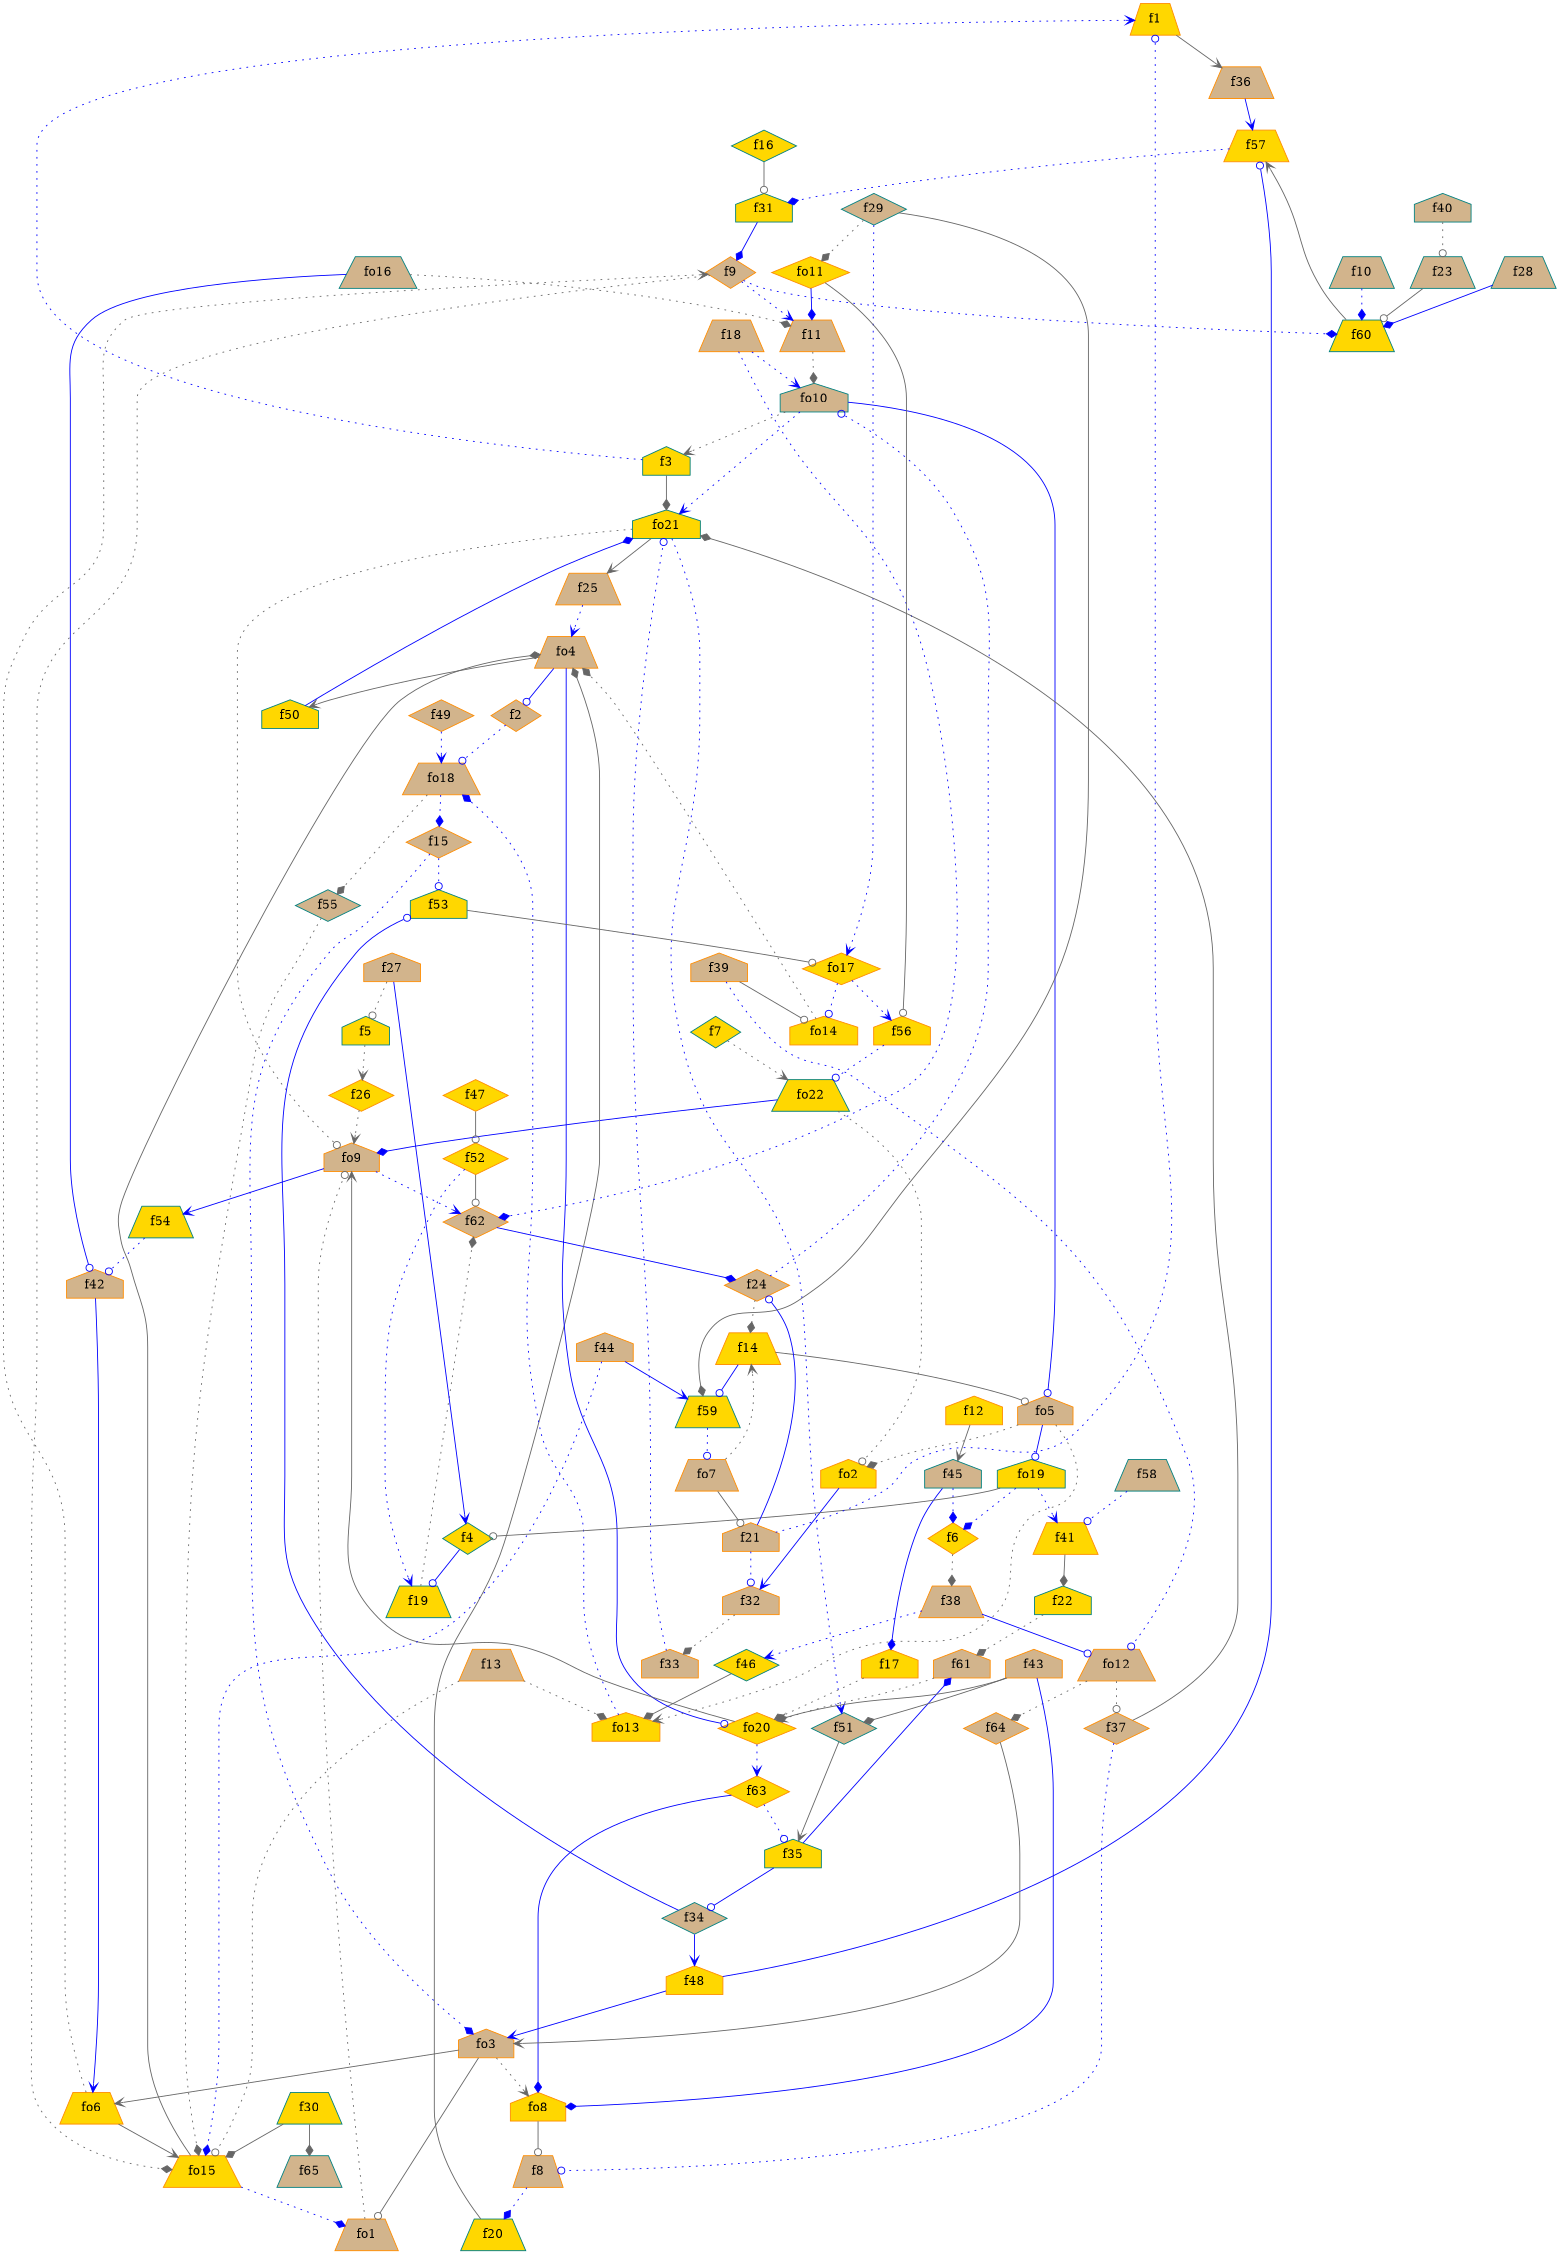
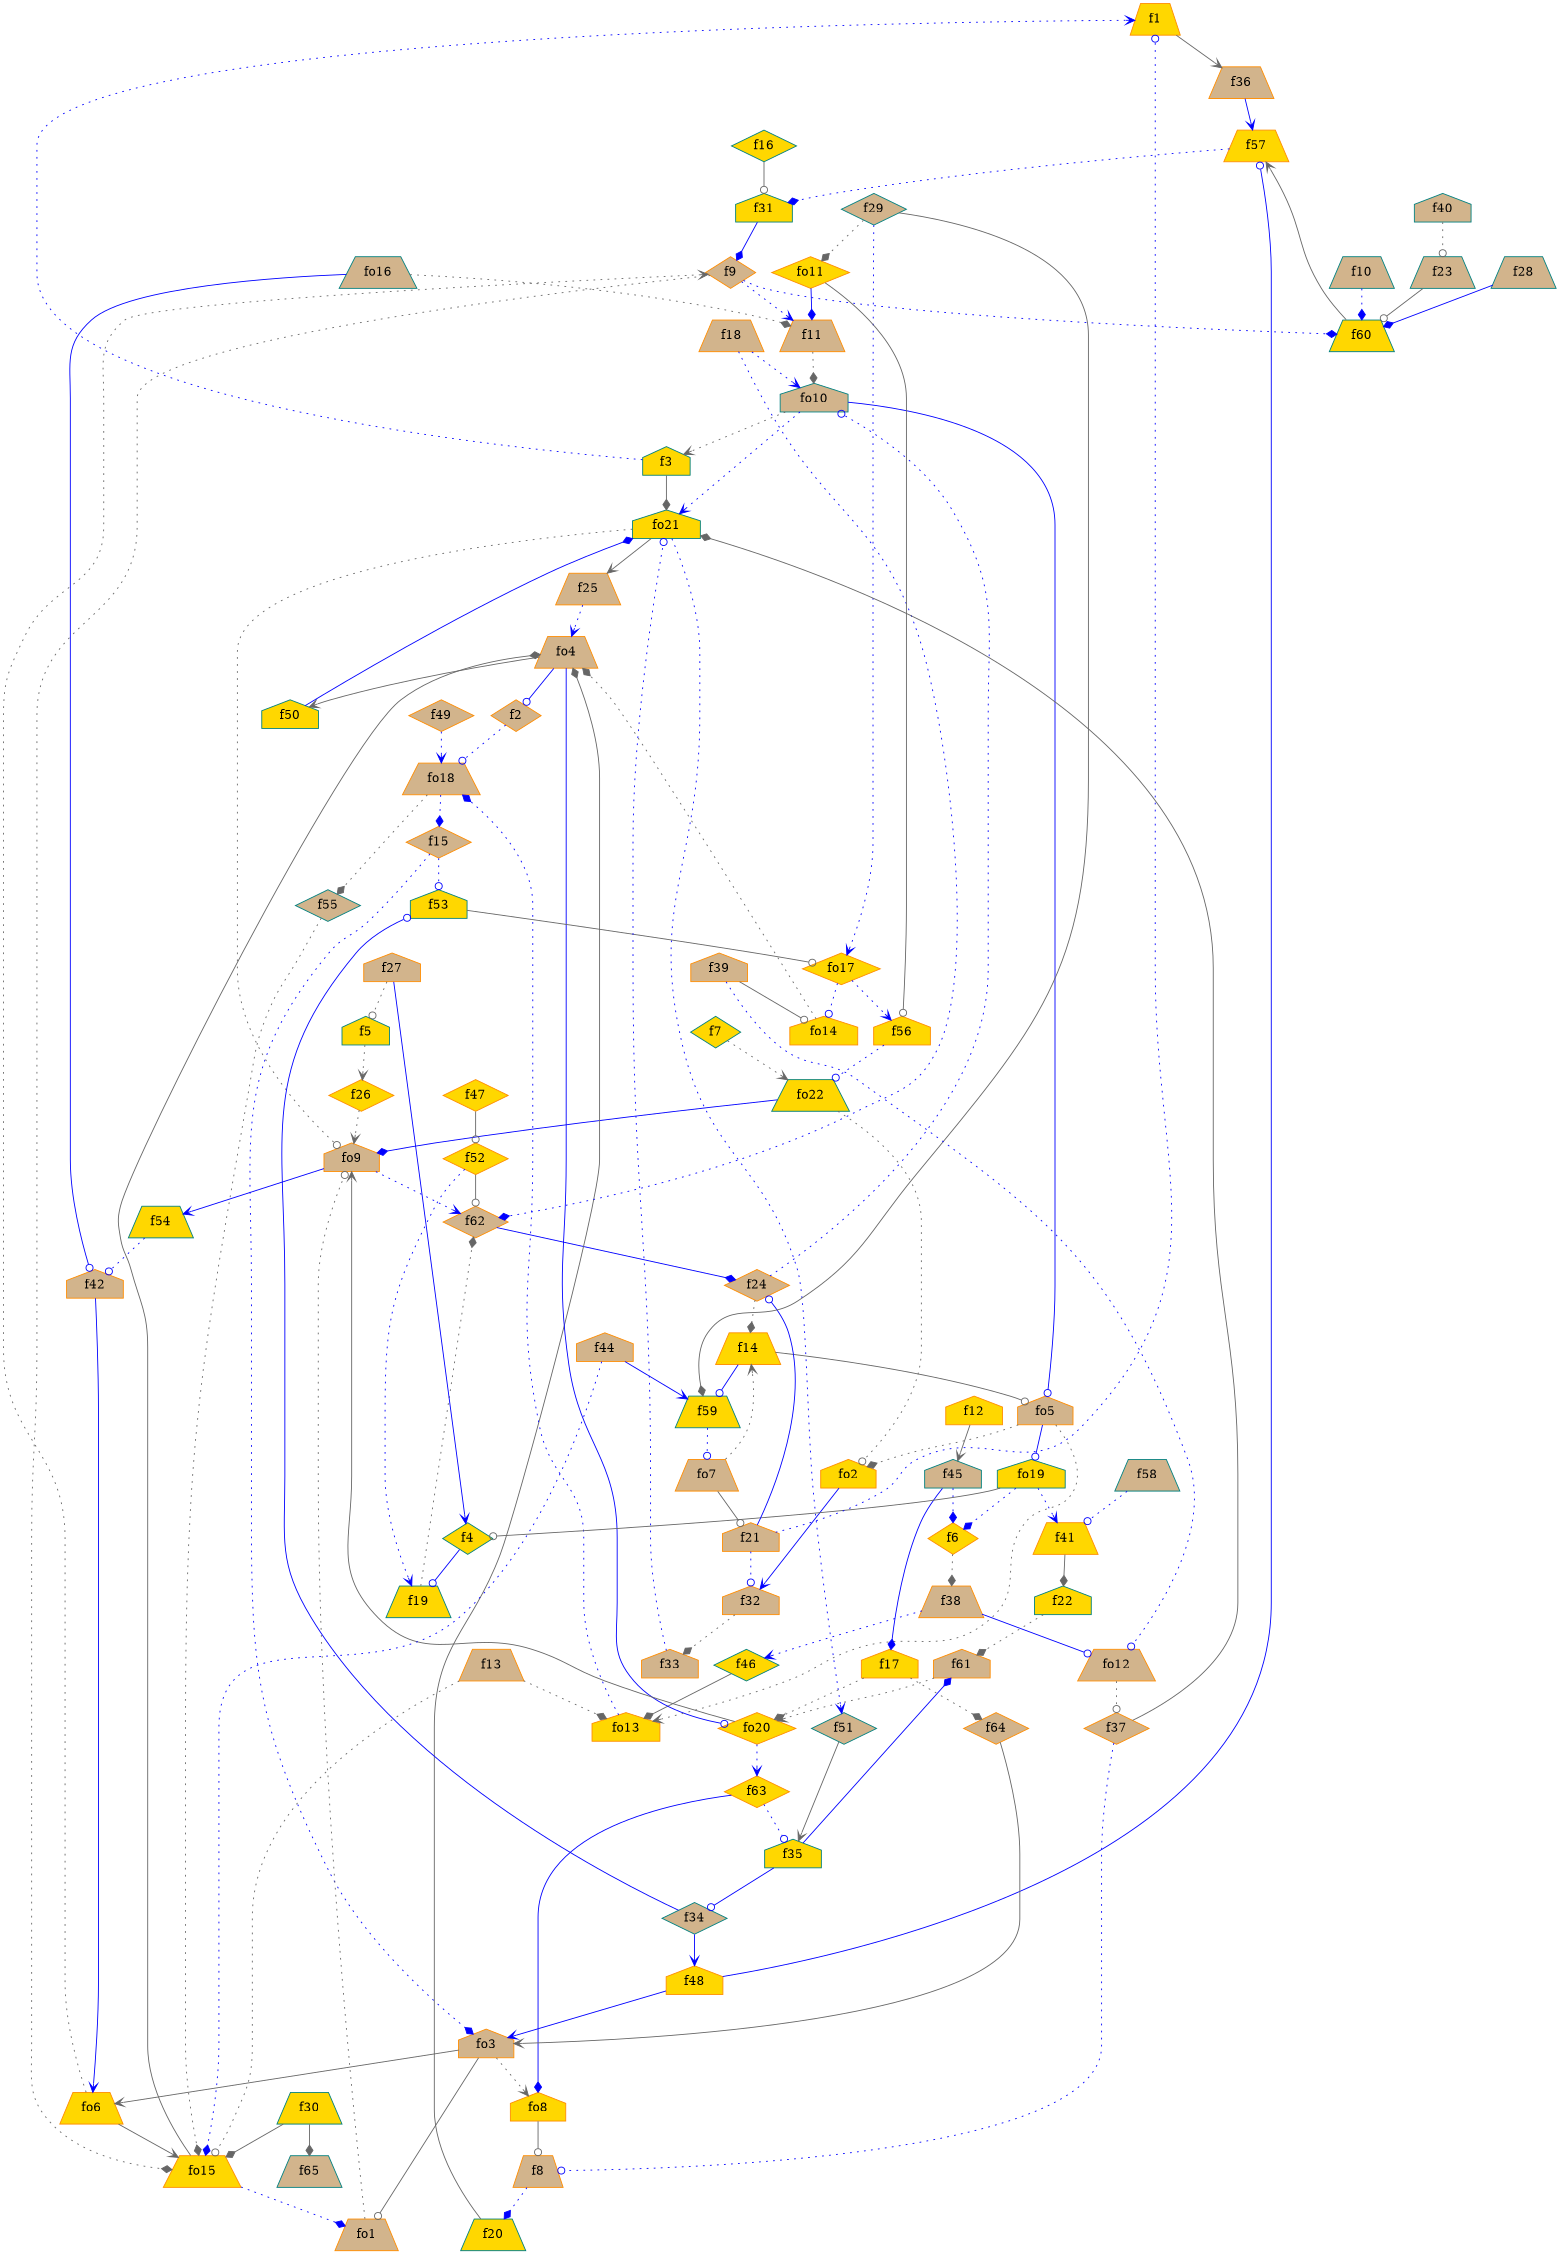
  strict digraph {
    node [color=darkorange fillcolor=tan shape=house style=filled]
    edge [arrowhead=diamond color=blue style=dotted weight=2]
    f1 [fillcolor=gold shape=trapezium]
    f36 [shape=trapezium]
    f57 [fillcolor=gold shape=trapezium]
    f2 [shape=diamond]
    fo18 [shape=trapezium]
    f15 [shape=diamond]
    f55 [color=teal shape=diamond]
    f3 [color=teal fillcolor=gold]
    fo21 [color=teal fillcolor=gold]
    f25 [shape=trapezium]
    fo9
    f51 [color=teal shape=diamond]
    f4 [color=teal fillcolor=gold shape=diamond]
    f19 [color=teal fillcolor=gold shape=trapezium]
    f62 [shape=diamond]
    f5 [color=teal fillcolor=gold]
    f26 [fillcolor=gold shape=diamond]
    f6 [fillcolor=gold shape=diamond]
    f38 [shape=trapezium]
    f46 [color=teal fillcolor=gold shape=diamond]
    fo12 [shape=trapezium]
    f7 [color=teal fillcolor=gold shape=diamond]
    fo22 [color=teal fillcolor=gold shape=trapezium]
    fo2 [fillcolor=gold]
    f8 [shape=trapezium]
    f20 [color=teal fillcolor=gold shape=trapezium]
    fo4 [shape=trapezium]
    f9 [shape=diamond]
    f11 [shape=trapezium]
    f60 [color=teal fillcolor=gold shape=trapezium]
    fo15 [fillcolor=gold shape=trapezium]
    fo10 [color=teal]
    fo1 [shape=trapezium]
    f10 [color=teal shape=trapezium]
    fo5
    f12 [fillcolor=gold]
    f45 [color=teal]
    f17 [fillcolor=gold]
    f13 [shape=trapezium]
    fo13 [fillcolor=gold]
    f14 [fillcolor=gold shape=trapezium]
    f59 [color=teal fillcolor=gold shape=trapezium]
    fo7 [shape=trapezium]
    fo19 [color=teal fillcolor=gold]
    f53 [color=teal fillcolor=gold]
    fo3
    fo17 [fillcolor=gold shape=diamond]
    fo6 [fillcolor=gold shape=trapezium]
    fo8 [fillcolor=gold]
    f16 [color=teal fillcolor=gold shape=diamond]
    f31 [color=teal fillcolor=gold]
    fo20 [fillcolor=gold shape=diamond]
    f63 [fillcolor=gold shape=diamond]
    f18 [shape=trapezium]
    f24 [shape=diamond]
    f50 [color=teal fillcolor=gold]
    f21
    f32
    f33
    f22 [color=teal fillcolor=gold]
    f61
    f23 [color=teal shape=trapezium]
    f54 [color=teal fillcolor=gold shape=trapezium]
    f27
    f28 [color=teal shape=trapezium]
    f29 [color=teal shape=diamond]
    fo11 [fillcolor=gold shape=diamond]
    f56 [fillcolor=gold]
    fo14 [fillcolor=gold]
    f30 [color=teal fillcolor=gold shape=trapezium]
    f65 [color=teal shape=trapezium]
    f34 [color=teal shape=diamond]
    f48 [fillcolor=gold]
    f35 [color=teal fillcolor=gold]
    f37 [shape=diamond]
    f64 [shape=diamond]
    f39
    f40 [color=teal]
    f41 [fillcolor=gold shape=trapezium]
    f42
-   f43
    f44
    f47 [fillcolor=gold shape=diamond]
    f52 [fillcolor=gold shape=diamond]
    f49 [shape=diamond]
    f58 [color=teal shape=trapezium]
    fo16 [color=teal shape=trapezium]
    f1 -> f36 [arrowhead=vee color=gray40 style=solid]
    f36 -> f57 [arrowhead=vee style=solid]
    f57 -> f31
    f2 -> fo18 [arrowhead=odot]
    fo18 -> f15
    fo18 -> f55 [color=gray40]
    f15 -> f53 [arrowhead=odot]
    f15 -> fo3
    f55 -> fo15 [color=gray40]
    f3 -> f1 [arrowhead=vee]
    f3 -> fo21 [color=gray40 style=solid]
    fo21 -> f25 [arrowhead=vee color=gray40 style=solid]
    fo21 -> fo9 [arrowhead=odot color=gray40]
    fo21 -> f51 [arrowhead=vee]
    f25 -> fo4 [arrowhead=vee]
    fo9 -> f62 [arrowhead=vee]
    fo9 -> f54 [arrowhead=vee style=solid]
    f51 -> f35 [arrowhead=vee color=gray40 style=solid]
    f4 -> f19 [arrowhead=odot style=solid]
    f19 -> f62 [color=gray40]
    f62 -> f24 [style=solid]
    f5 -> f26 [arrowhead=vee color=gray40]
    f26 -> fo9 [arrowhead=vee color=gray40]
    f6 -> f38 [color=gray40]
    f38 -> f46 [arrowhead=vee]
    f38 -> fo12 [arrowhead=odot style=solid]
    f46 -> fo13 [color=gray40 style=solid]
    fo12 -> f37 [arrowhead=odot color=gray40]
-   fo12 -> f64 [color=gray40]
+   f17 -> f64 [color=gray40]
    f7 -> fo22 [arrowhead=vee color=gray40]
    fo22 -> fo9 [style=solid]
    fo22 -> fo2 [arrowhead=odot color=gray40]
    fo2 -> f32 [arrowhead=vee style=solid]
    f8 -> f20
    f20 -> fo4 [color=gray40 style=solid]
    fo4 -> f2 [arrowhead=odot style=solid]
    fo4 -> fo20 [arrowhead=odot style=solid]
    fo4 -> f50 [arrowhead=vee color=gray40 style=solid]
    f9 -> f11 [arrowhead=vee]
    f9 -> f60
    f9 -> fo15 [color=gray40]
    f11 -> fo10 [color=gray40]
    f60 -> f57 [arrowhead=vee color=gray40 style=solid]
    fo15 -> fo4 [color=gray40 style=solid]
    fo15 -> fo1
    fo10 -> f3 [arrowhead=vee color=gray40]
    fo10 -> fo21 [arrowhead=vee]
    fo10 -> fo5 [arrowhead=odot style=solid]
    fo1 -> fo9 [arrowhead=odot color=gray40]
    f10 -> f60
    fo5 -> fo2 [color=gray40]
    fo5 -> fo13 [arrowhead=vee color=gray40]
    fo5 -> fo19 [arrowhead=odot style=solid]
    f12 -> f45 [arrowhead=vee color=gray40 style=solid]
    f45 -> f6
    f45 -> f17 [style=solid]
    f17 -> fo20 [color=gray40]
    f13 -> fo15 [arrowhead=odot color=gray40]
    f13 -> fo13 [color=gray40]
    fo13 -> fo18
    f14 -> fo5 [arrowhead=odot color=gray40 style=solid]
    f14 -> f59 [arrowhead=odot style=solid]
    f59 -> fo7 [arrowhead=odot]
    fo7 -> f14 [arrowhead=vee color=gray40]
    fo7 -> f21 [arrowhead=odot color=gray40 style=solid]
    fo19 -> f4 [arrowhead=odot color=gray40 style=solid]
    fo19 -> f6
    fo19 -> f41 [arrowhead=vee]
    f53 -> fo17 [arrowhead=odot color=gray40 style=solid]
    fo3 -> fo1 [arrowhead=odot color=gray40 style=solid]
    fo3 -> fo6 [arrowhead=vee color=gray40 style=solid]
    fo3 -> fo8 [arrowhead=vee color=gray40]
    fo17 -> f56 [arrowhead=vee]
    fo17 -> fo14 [arrowhead=odot]
    fo6 -> f9 [arrowhead=vee color=gray40]
    fo6 -> fo15 [arrowhead=vee color=gray40 style=solid]
    fo8 -> f8 [arrowhead=odot color=gray40 style=solid]
    f16 -> f31 [arrowhead=odot color=gray40 style=solid]
    f31 -> f9 [style=solid]
    fo20 -> fo9 [arrowhead=vee color=gray40 style=solid]
    fo20 -> f63 [arrowhead=vee]
    f63 -> fo8 [style=solid]
    f63 -> f35 [arrowhead=odot]
    f18 -> f62
    f18 -> fo10 [arrowhead=vee]
    f24 -> fo10 [arrowhead=odot]
    f24 -> f14 [color=gray40]
    f50 -> fo21 [style=solid]
    f21 -> f1 [arrowhead=odot]
    f21 -> f24 [arrowhead=odot style=solid]
    f21 -> f32 [arrowhead=odot]
    f32 -> f33 [color=gray40]
    f33 -> fo21 [arrowhead=odot]
    f22 -> f61 [color=gray40]
    f61 -> fo20 [arrowhead=vee color=gray40]
    f23 -> f60 [arrowhead=odot color=gray40 style=solid]
    f54 -> f42 [arrowhead=odot]
    f27 -> f4 [arrowhead=vee style=solid]
    f27 -> f5 [arrowhead=odot color=gray40]
    f28 -> f60 [style=solid]
    f29 -> f59 [color=gray40 style=solid]
    f29 -> fo17 [arrowhead=vee]
    f29 -> fo11 [color=gray40]
    fo11 -> f11 [style=solid]
    fo11 -> f56 [arrowhead=odot color=gray40 style=solid]
    f56 -> fo22 [arrowhead=odot]
    fo14 -> fo4 [color=gray40]
    f30 -> fo15 [color=gray40 style=solid]
    f30 -> f65 [color=gray40 style=solid]
    f34 -> f53 [arrowhead=odot style=solid]
    f34 -> f48 [arrowhead=vee style=solid]
    f48 -> f57 [arrowhead=odot style=solid]
    f48 -> fo3 [arrowhead=vee style=solid]
    f35 -> f61 [style=solid]
    f35 -> f34 [arrowhead=odot style=solid]
    f37 -> fo21 [color=gray40 style=solid]
    f37 -> f8 [arrowhead=odot]
    f64 -> fo3 [arrowhead=vee color=gray40 style=solid]
    f39 -> fo12 [arrowhead=odot]
    f39 -> fo14 [arrowhead=odot color=gray40 style=solid]
    f40 -> f23 [arrowhead=odot color=gray40]
    f41 -> f22 [color=gray40 style=solid]
    f42 -> fo6 [arrowhead=vee style=solid]
-   f43 -> f51 [color=gray40 style=solid]
-   f43 -> fo8 [style=solid]
-   f43 -> fo20 [color=gray40 style=solid]
    f44 -> fo15
    f44 -> f59 [arrowhead=vee style=solid]
    f47 -> f52 [arrowhead=odot color=gray40 style=solid]
    f52 -> f19 [arrowhead=vee]
    f52 -> f62 [arrowhead=odot color=gray40 style=solid]
    f49 -> fo18 [arrowhead=vee]
    f58 -> f41 [arrowhead=odot]
    fo16 -> f11 [color=gray40]
    fo16 -> f42 [arrowhead=odot style=solid]
  }
